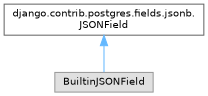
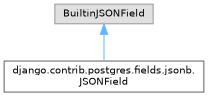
  digraph {
    rankdir=TB
    node [fontname=Helvetica fontsize=10 shape=box style=filled]
    n1 [color=grey60 fillcolor="#E0E0E0" height=0.2 label=BuiltinJSONField width=0.4]
    n2 [color=grey40 fillcolor=white height=0.2 label="django.contrib.postgres.fields.jsonb.\lJSONField" width=0.4]
-   n2 -> n1 [color=steelblue1 dir=back fontname=Helvetica fontsize=10 labelfontname=Helvetica labelfontsize=10 style=solid]
+   n1 -> n2 [color=steelblue1 dir=back fontname=Helvetica fontsize=10 labelfontname=Helvetica labelfontsize=10 style=solid]
  }
